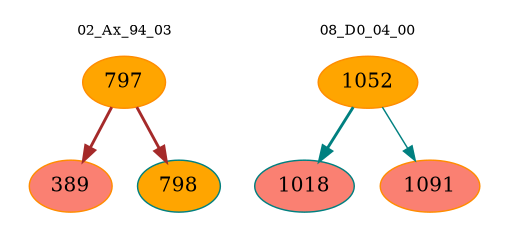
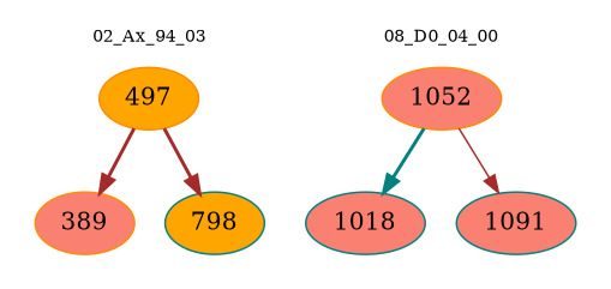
  digraph {
    node [color=darkorange fillcolor=orange style=filled]
    edge [color=brown style=bold]
-   n1 [label=797]
+   n1 [label=497]
    n2 [fillcolor=salmon label=389]
    n3 [color=teal label=798]
-   n4 [label=1052]
+   n4 [fillcolor=salmon label=1052]
    n5 [color=teal fillcolor=salmon label=1018]
-   n6 [fillcolor=salmon label=1091]
+   n6 [color=teal fillcolor=salmon label=1091]
    subgraph cluster_1 {
      color=white
      fontsize=10
      label="02_Ax_94_03"
      n1
      n2
      n3
    }
    subgraph cluster_2 {
      color=white
      fontsize=10
      label="08_D0_04_00"
      n4
      n5
      n6
    }
    n1 -> n2
    n1 -> n3
    n4 -> n5 [color=teal]
-   n4 -> n6 [color=teal style=solid]
+   n4 -> n6 [style=solid]
  }
